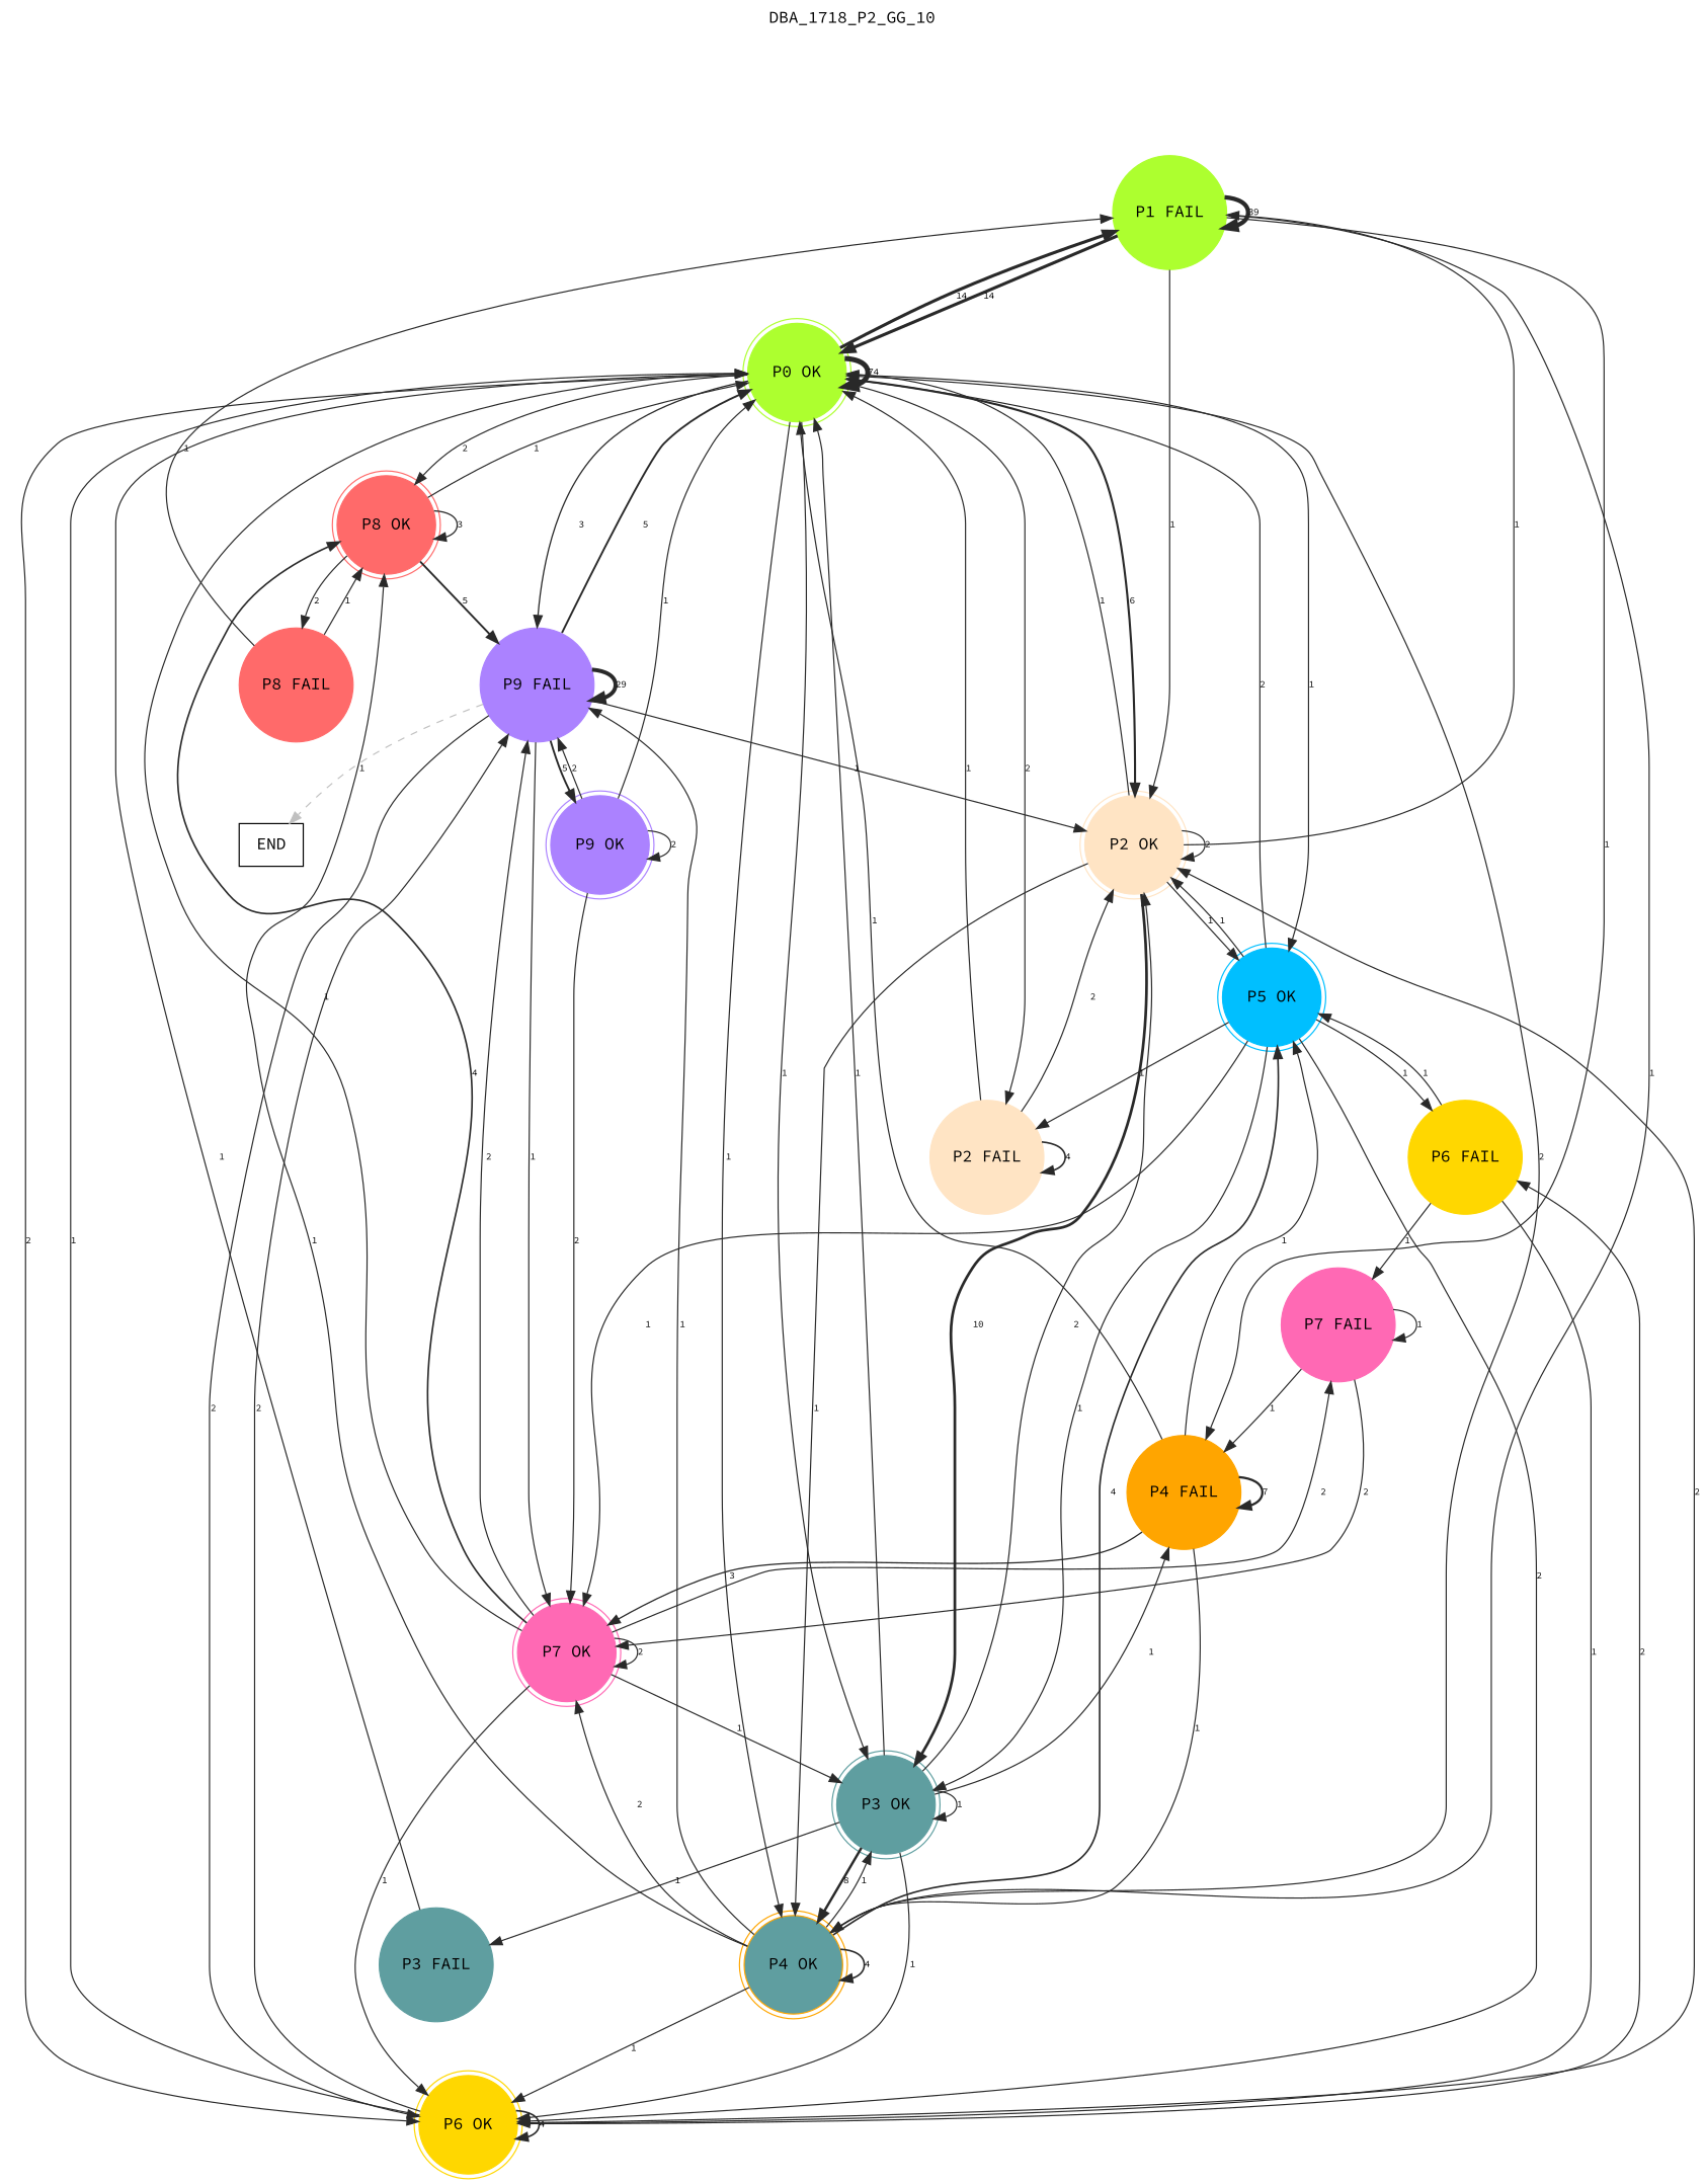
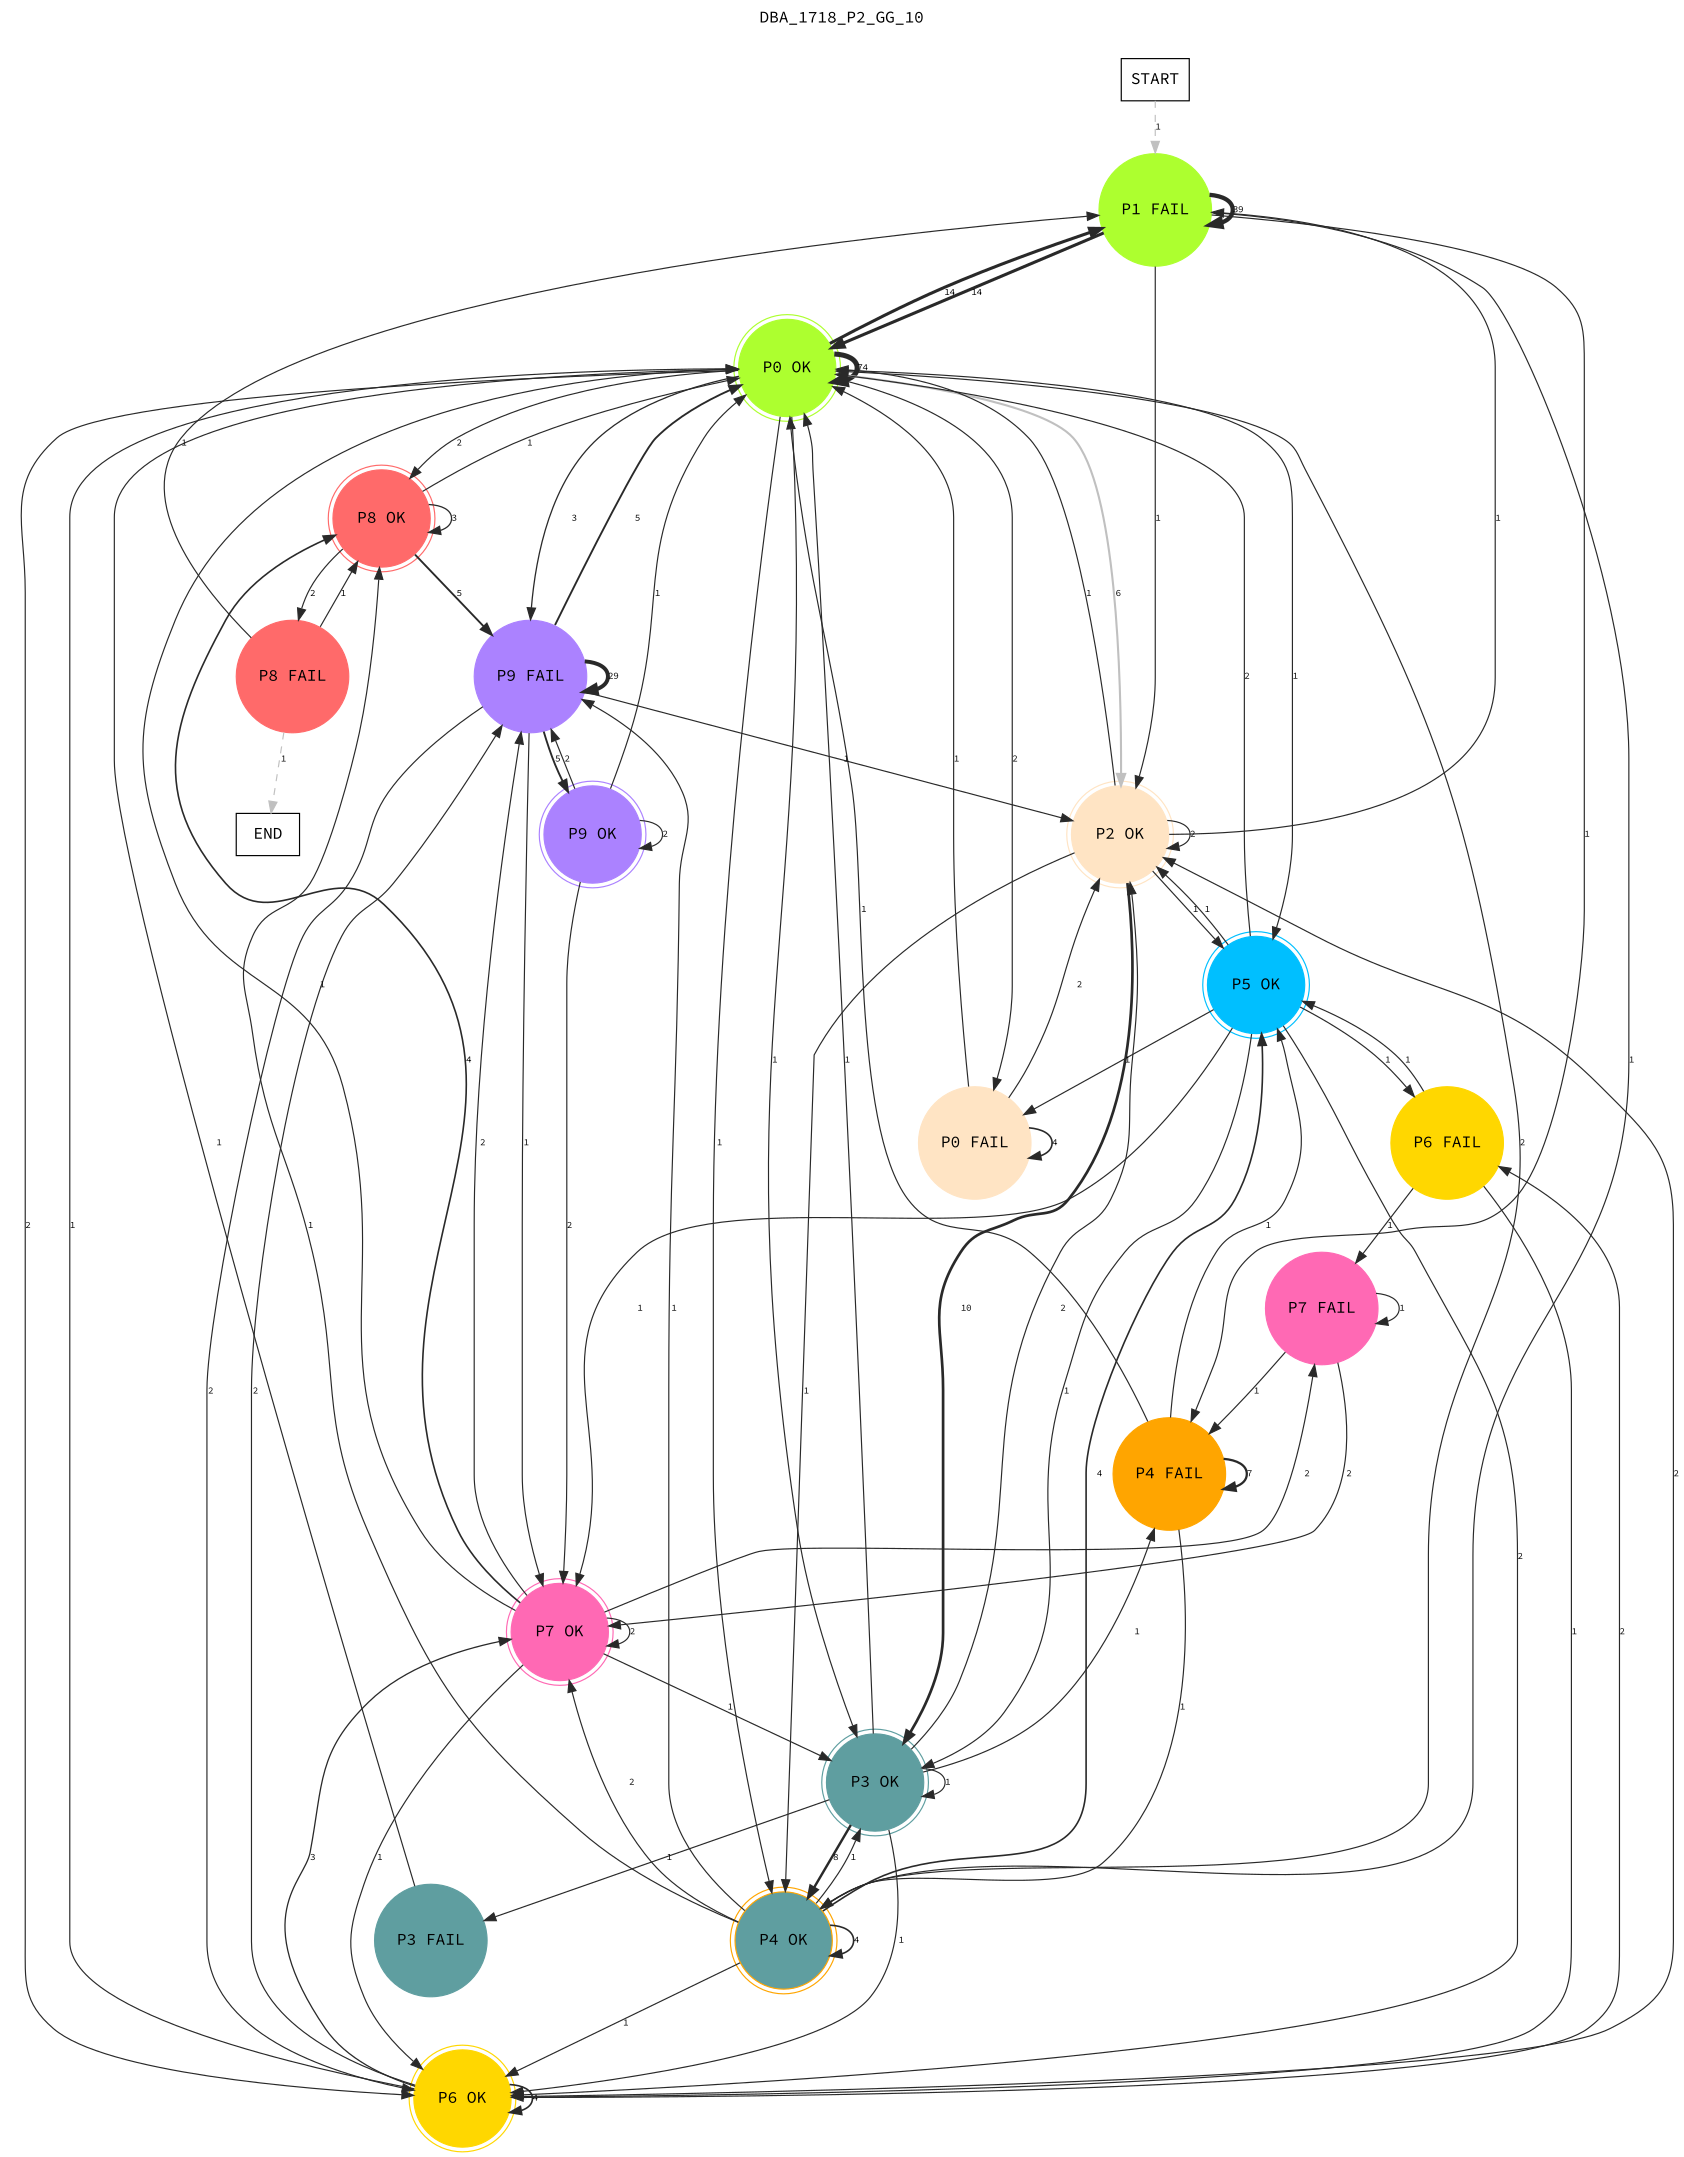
  digraph {
    fontname="Source Code Pro"
    label=DBA_1718_P2_GG_10
    labelloc=t
    node [color=black fontname="Source Code Pro" shape=circle style=filled]
    edge [color=grey16 fontname="Source Code Pro" fontsize=8 labelfloat=false penwidth=1]
+   START [fillcolor=white shape=box]
    "P1 FAIL" [color=greenyellow]
    n3 [color=greenyellow label="P0 OK" peripheries=2]
    "P2 OK" [color=bisque peripheries=2]
    "P4 FAIL" [color=orange]
    "P4 OK" [color=orange fillcolor=cadetblue peripheries=2]
-   "P2 FAIL" [color=bisque]
+   "P2 FAIL" [color=bisque label="P0 FAIL"]
    "P3 OK" [color=cadetblue peripheries=2]
    "P5 OK" [color=deepskyblue peripheries=2]
    "P6 OK" [color=gold peripheries=2]
    "P9 FAIL" [color=mediumpurple1]
    "P8 OK" [color=indianred1 peripheries=2]
    "P7 OK" [color=hotpink peripheries=2]
    "P3 FAIL" [color=cadetblue]
    "P6 FAIL" [color=gold]
    "P9 OK" [color=mediumpurple1 peripheries=2]
    END [fillcolor=white shape=box]
    "P8 FAIL" [color=indianred1]
    "P7 FAIL" [color=hotpink]
+   START -> "P1 FAIL" [color=grey label=1 style=dashed penwidth=""]
    "P1 FAIL" -> "P1 FAIL" [label=39 penwidth=3.66356164612965]
    "P1 FAIL" -> n3 [label=14 penwidth=2.63905732961526]
    "P1 FAIL" -> "P2 OK" [label=1]
    "P1 FAIL" -> "P4 FAIL" [label=1]
    "P1 FAIL" -> "P4 OK" [label=1]
    n3 -> "P1 FAIL" [label=14 penwidth=2.63905732961526]
    n3 -> n3 [label=74 penwidth=4.30406509320417]
-   n3 -> "P2 OK" [label=6 penwidth=1.79175946922805]
+   n3 -> "P2 OK" [color=grey label=6 penwidth=1.79175946922805]
    n3 -> "P4 OK" [label=1]
    n3 -> "P2 FAIL" [label=2]
    n3 -> "P3 OK" [label=1]
    n3 -> "P5 OK" [label=1]
    n3 -> "P6 OK" [label=2]
    n3 -> "P9 FAIL" [label=3 penwidth=1.09861228866811]
    n3 -> "P8 OK" [label=2]
    "P2 OK" -> "P1 FAIL" [label=1]
    "P2 OK" -> n3 [label=1]
    "P2 OK" -> "P2 OK" [label=2]
    "P2 OK" -> "P4 OK" [label=1]
    "P2 OK" -> "P3 OK" [label=10 penwidth=2.30258509299405]
    "P2 OK" -> "P5 OK" [label=1]
    "P4 FAIL" -> n3 [label=1]
    "P4 FAIL" -> "P4 FAIL" [label=7 penwidth=1.94591014905531]
    "P4 FAIL" -> "P4 OK" [label=1]
    "P4 FAIL" -> "P5 OK" [label=1]
    "P4 OK" -> n3 [label=2]
    "P4 OK" -> "P4 OK" [label=4 penwidth=1.38629436111989]
    "P4 OK" -> "P3 OK" [label=1]
    "P4 OK" -> "P5 OK" [label=4 penwidth=1.38629436111989]
    "P4 OK" -> "P6 OK" [label=1]
    "P4 OK" -> "P9 FAIL" [label=1]
    "P4 OK" -> "P8 OK" [label=1]
    "P4 OK" -> "P7 OK" [label=2]
    "P2 FAIL" -> n3 [label=1]
    "P2 FAIL" -> "P2 OK" [label=2]
    "P2 FAIL" -> "P2 FAIL" [label=4 penwidth=1.38629436111989]
    "P3 OK" -> n3 [label=1]
    "P3 OK" -> "P2 OK" [label=2]
    "P3 OK" -> "P4 FAIL" [label=1]
    "P3 OK" -> "P4 OK" [label=8 penwidth=2.07944154167984]
    "P3 OK" -> "P3 OK" [label=1]
    "P3 OK" -> "P6 OK" [label=1]
    "P3 OK" -> "P3 FAIL" [label=1]
    "P5 OK" -> n3 [label=2]
    "P5 OK" -> "P2 OK" [label=1]
    "P5 OK" -> "P2 FAIL" [label=1]
    "P5 OK" -> "P3 OK" [label=1]
    "P5 OK" -> "P6 OK" [label=2]
    "P5 OK" -> "P7 OK" [label=1]
    "P5 OK" -> "P6 FAIL" [label=1]
    "P6 OK" -> n3 [label=1]
    "P6 OK" -> "P2 OK" [label=2]
    "P6 OK" -> "P6 OK" [label=4 penwidth=1.38629436111989]
    "P6 OK" -> "P9 FAIL" [label=2]
-   "P4 FAIL" -> "P7 OK" [label=3 penwidth=1.09861228866811]
+   "P6 OK" -> "P7 OK" [label=3 penwidth=1.09861228866811]
    "P6 OK" -> "P6 FAIL" [label=2]
    "P9 FAIL" -> n3 [label=5 penwidth=1.6094379124341]
    "P9 FAIL" -> "P2 OK" [label=1]
    "P9 FAIL" -> "P6 OK" [label=2]
    "P9 FAIL" -> "P9 FAIL" [label=29 penwidth=3.36729582998647]
    "P9 FAIL" -> "P7 OK" [label=1]
    "P9 FAIL" -> "P9 OK" [label=5 penwidth=1.6094379124341]
-   "P9 FAIL" -> END [color=grey label=1 style=dashed penwidth=""]
+   "P8 FAIL" -> END [color=grey label=1 style=dashed penwidth=""]
    "P8 OK" -> n3 [label=1]
    "P8 OK" -> "P9 FAIL" [label=5 penwidth=1.6094379124341]
    "P8 OK" -> "P8 OK" [label=3 penwidth=1.09861228866811]
    "P8 OK" -> "P8 FAIL" [label=2]
    "P7 OK" -> n3 [label=1]
    "P7 OK" -> "P3 OK" [label=1]
    "P7 OK" -> "P6 OK" [label=1]
    "P7 OK" -> "P9 FAIL" [label=2]
    "P7 OK" -> "P8 OK" [label=4 penwidth=1.38629436111989]
    "P7 OK" -> "P7 OK" [label=2]
    "P7 OK" -> "P7 FAIL" [label=2]
    "P3 FAIL" -> n3 [label=1]
    "P6 FAIL" -> "P5 OK" [label=1]
    "P6 FAIL" -> "P6 OK" [label=1]
    "P6 FAIL" -> "P7 FAIL" [label=1]
    "P9 OK" -> n3 [label=1]
    "P9 OK" -> "P9 FAIL" [label=2]
    "P9 OK" -> "P7 OK" [label=2]
    "P9 OK" -> "P9 OK" [label=2]
    "P8 FAIL" -> "P1 FAIL" [label=1]
    "P8 FAIL" -> "P8 OK" [label=1]
    "P7 FAIL" -> "P4 FAIL" [label=1]
    "P7 FAIL" -> "P7 OK" [label=2]
    "P7 FAIL" -> "P7 FAIL" [label=1]
  }
